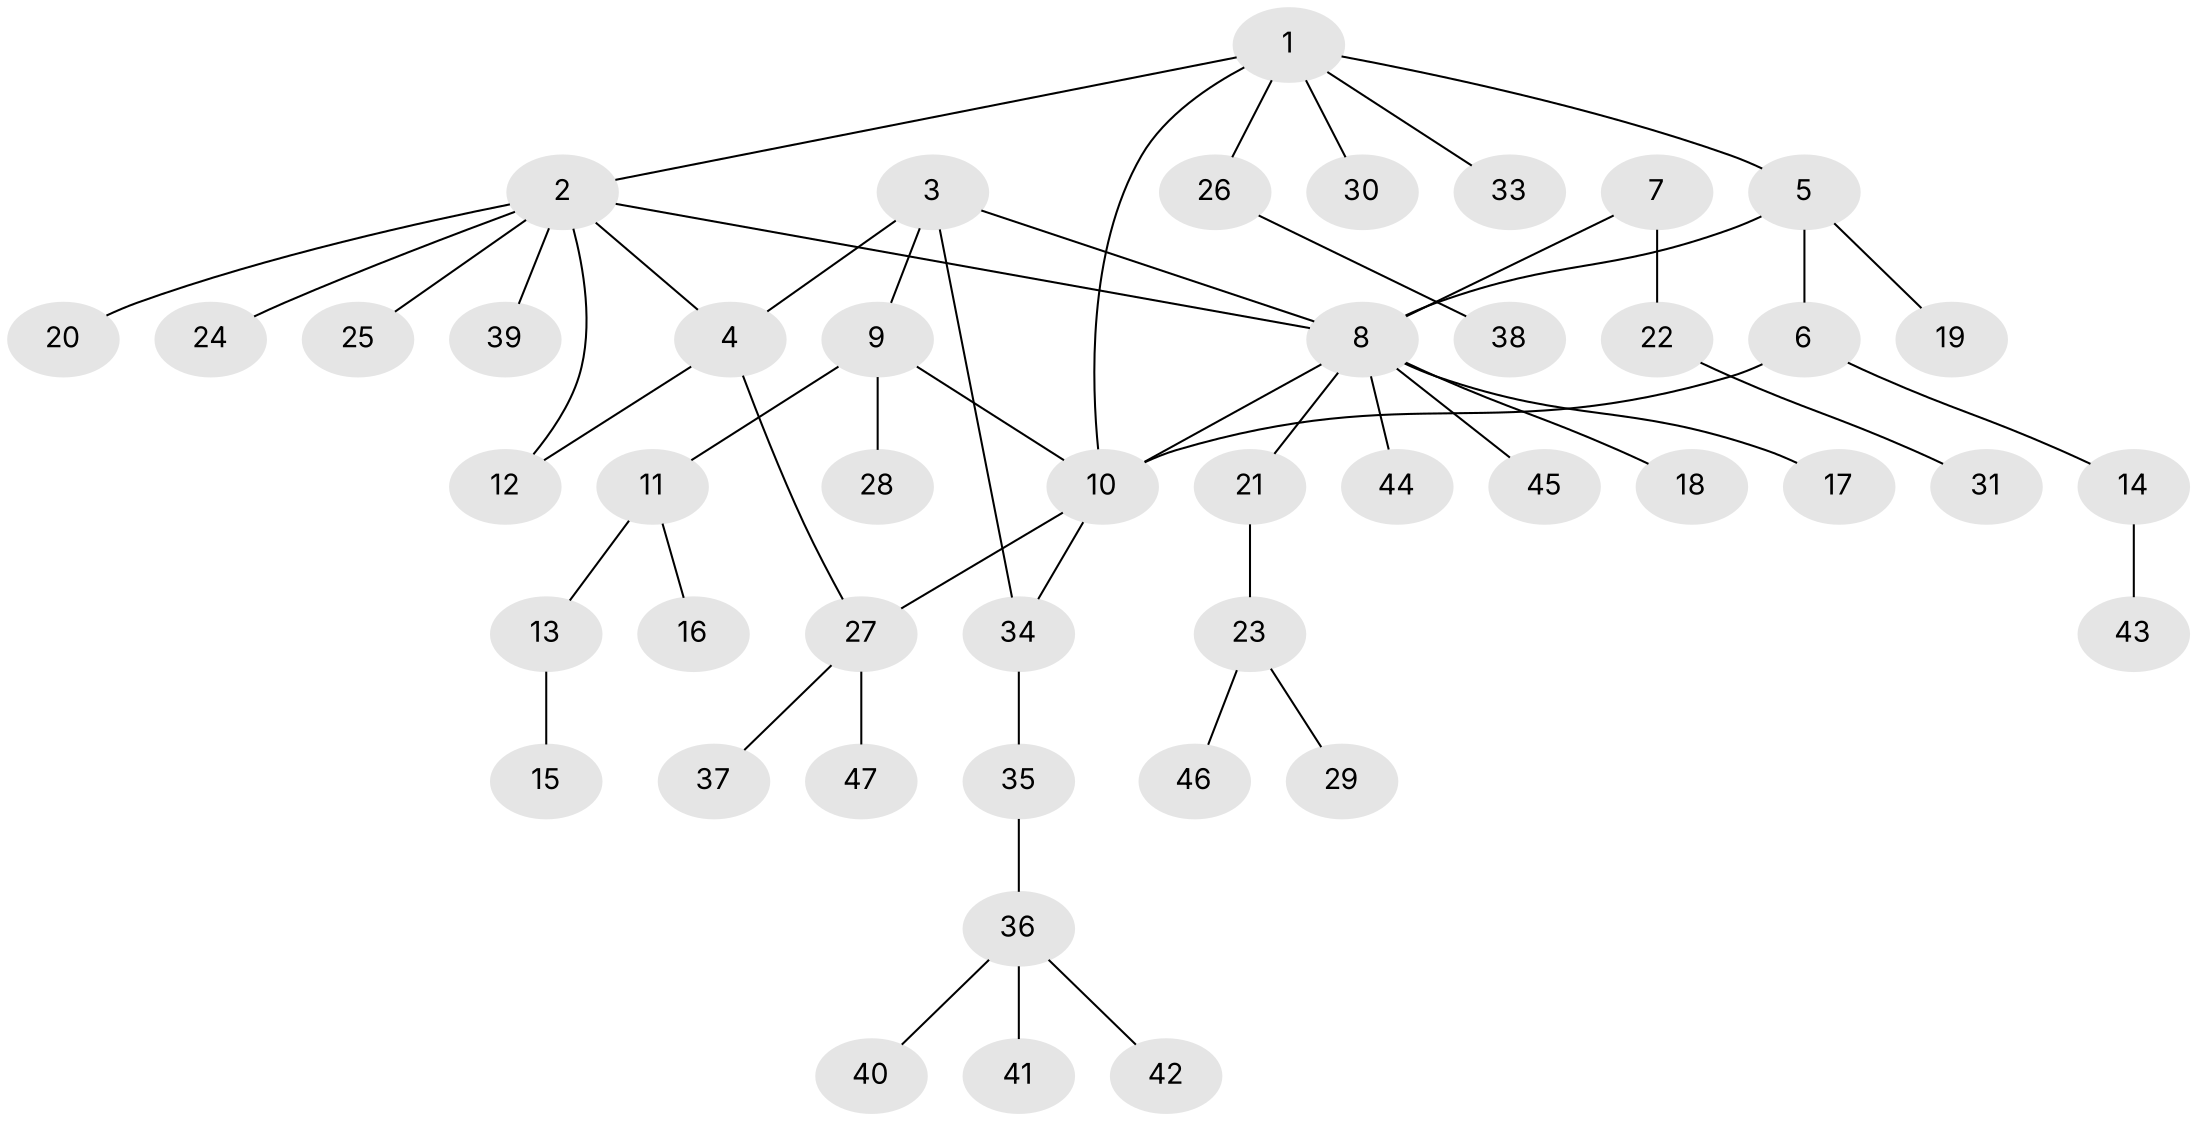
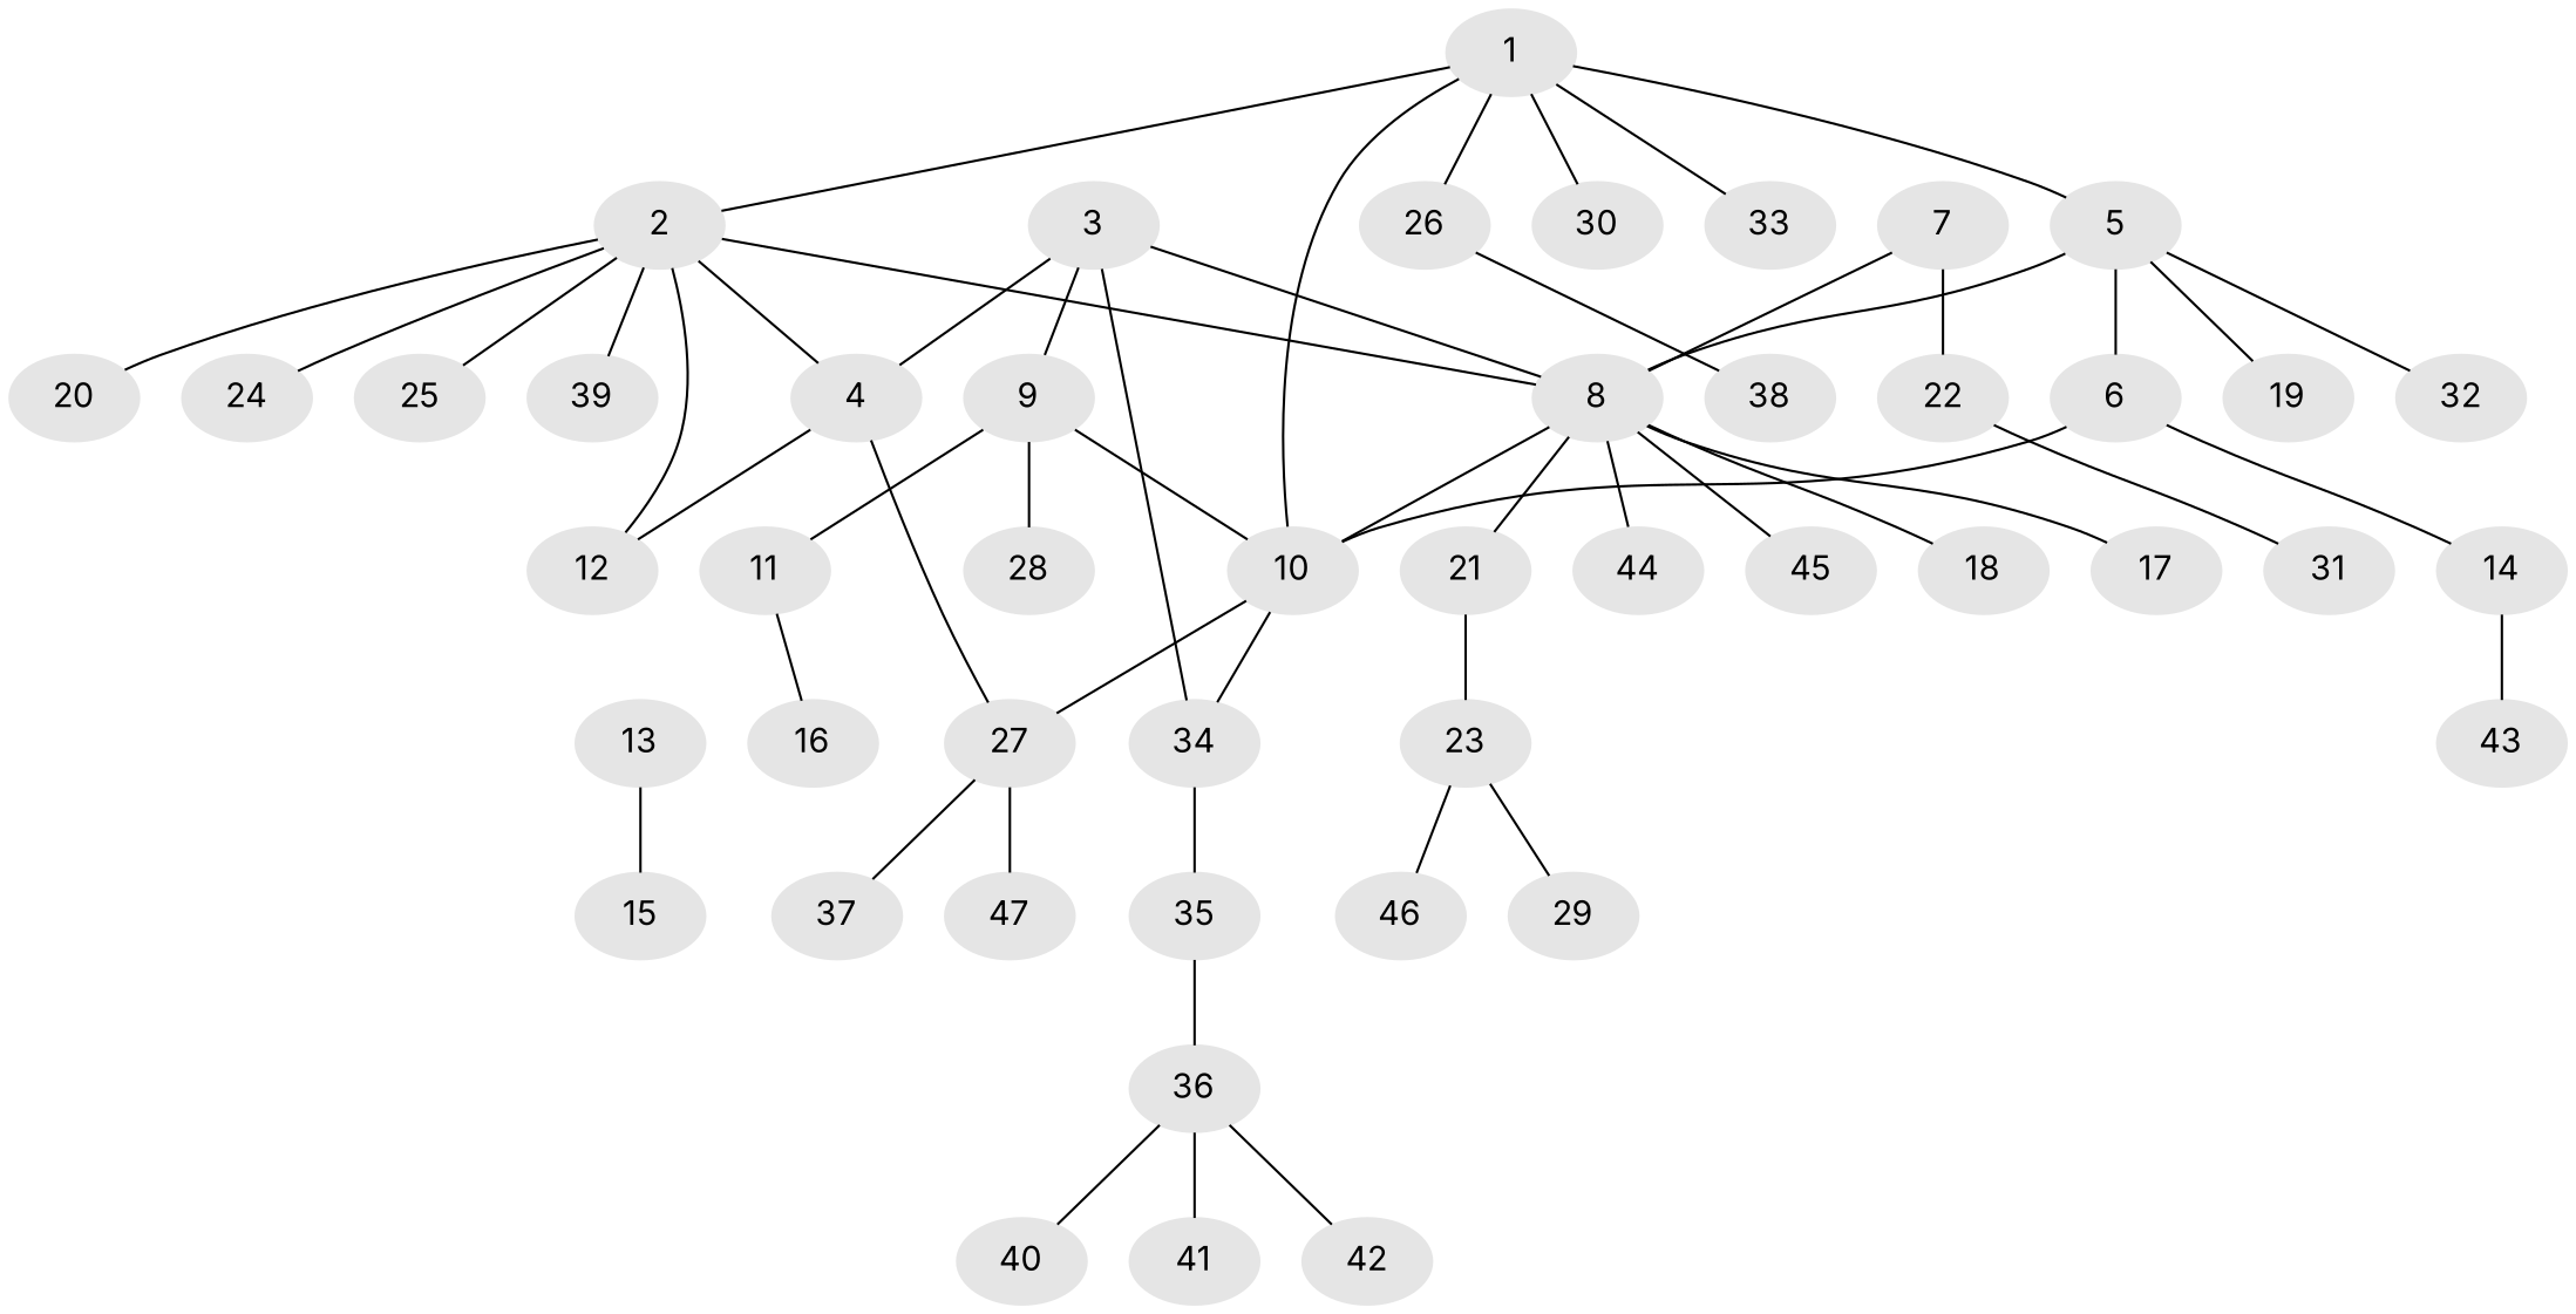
  graph {
    fontname=Inter
    node [color=gray90 fontname=Inter style=filled]
    edge [fontname=Inter]
    1
    2
    5
    10
    26
    30
    33
    4
    8
    12
    20
    24
    25
    39
    6
    19
+   32
    34
    27
    38
    17
    18
    21
    44
    45
    3
    9
    14
    11
    28
    35
    37
    47
    43
    7
    22
    31
    23
    13
    16
    15
    29
    46
    36
    40
    41
    42
    1 -- 2
    1 -- 5
    1 -- 10
    1 -- 26
    1 -- 30
    1 -- 33
    2 -- 4
    2 -- 8
    2 -- 12
    2 -- 20
    2 -- 24
    2 -- 25
    2 -- 39
    5 -- 8
    5 -- 6
    5 -- 19
+   5 -- 32
    10 -- 34
    10 -- 27
    26 -- 38
    4 -- 12
    4 -- 27
    8 -- 10
    8 -- 17
    8 -- 18
    8 -- 21
    8 -- 44
    8 -- 45
    6 -- 10
    6 -- 14
    34 -- 35
    27 -- 37
    27 -- 47
    21 -- 23
    3 -- 4
    3 -- 8
    3 -- 34
    3 -- 9
    9 -- 10
    9 -- 11
    9 -- 28
    14 -- 43
-   11 -- 13
    11 -- 16
    35 -- 36
    7 -- 8
    7 -- 22
    22 -- 31
    23 -- 29
    23 -- 46
    13 -- 15
    36 -- 40
    36 -- 41
    36 -- 42
  }
